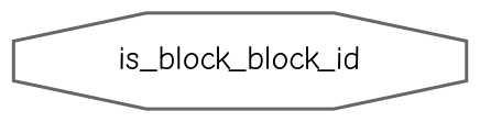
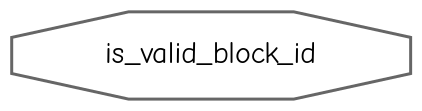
  digraph {
    rankdir=LR
    fontname="Comic Neue"
-   n1 [color=gray40 fillcolor=white fontname="Comic Neue" fontsize=10 height=0.2 label=is_block_block_id shape=octagon style=filled width=0.4]
+   n1 [color=gray40 fillcolor=white fontname="Comic Neue" fontsize=10 height=0.2 label=is_valid_block_id shape=octagon style=filled width=0.4]
  }
